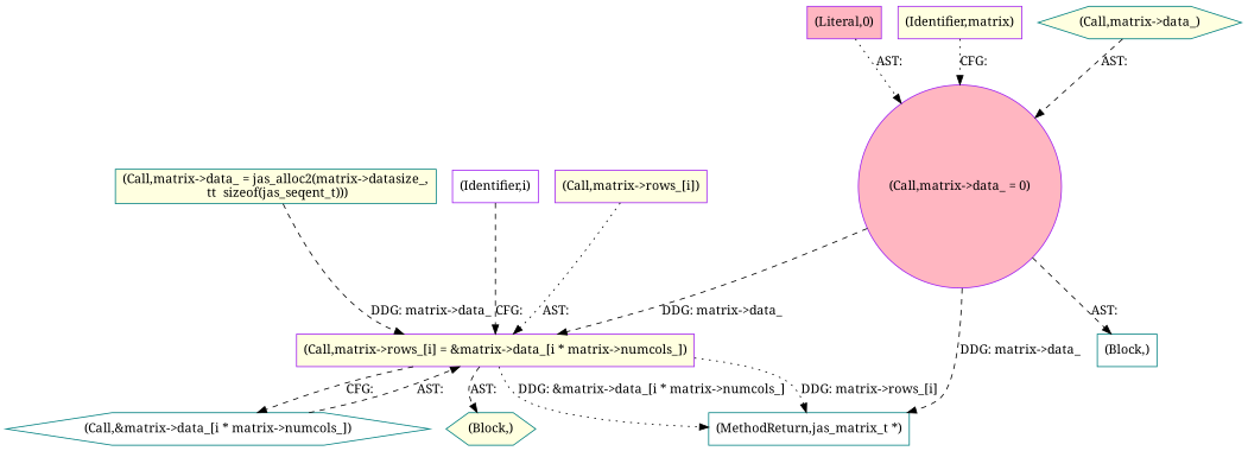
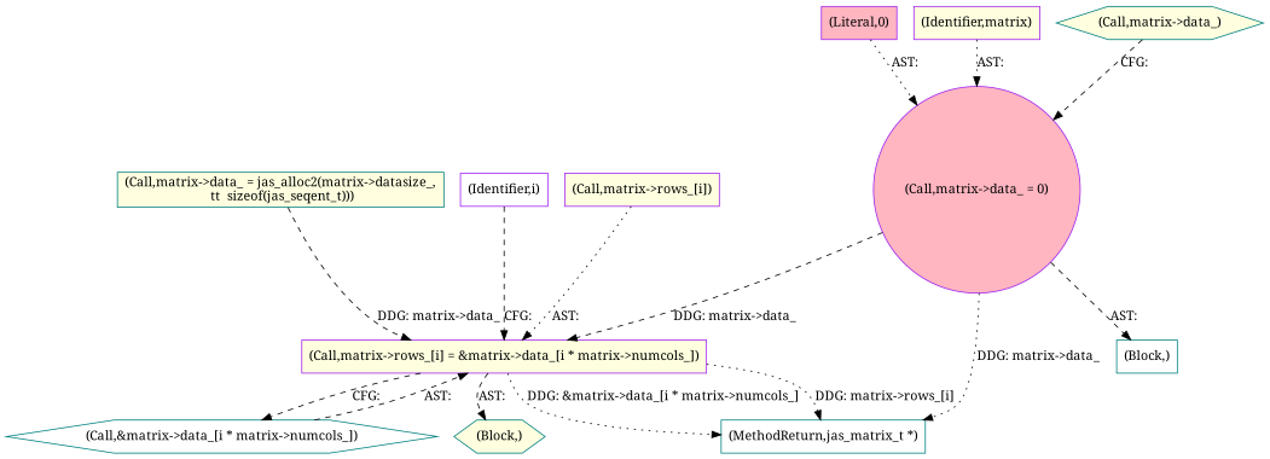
  digraph {
    fontname="Noto Serif"
    node [color=purple fillcolor=lightyellow fontname="Noto Serif" shape=box style=filled]
    edge [fontname="Noto Serif" style=dashed]
    n1 [fillcolor=lightpink label="(Call,matrix->data_ = 0)" shape=circle]
    n2 [label="(Call,matrix->rows_[i] = &matrix->data_[i * matrix->numcols_])"]
    n3 [color=teal fillcolor=white label="(MethodReturn,jas_matrix_t *)"]
    n4 [color=teal fillcolor=white label="(Block,)"]
    n5 [color=teal fillcolor=white label="(Call,&matrix->data_[i * matrix->numcols_])" shape=hexagon]
    n6 [color=teal label="(Block,)" shape=hexagon]
    n7 [fillcolor=lightpink label="(Literal,0)"]
    n8 [color=teal label="(Call,matrix->data_ = jas_alloc2(matrix->datasize_,\n \t\t  sizeof(jas_seqent_t)))"]
    n9 [fillcolor=white label="(Identifier,i)"]
    n10 [label="(Call,matrix->rows_[i])"]
    n11 [label="(Identifier,matrix)"]
    n12 [color=teal label="(Call,matrix->data_)" shape=hexagon]
    n1 -> n2 [label="DDG: matrix->data_"]
-   n1 -> n3 [label="DDG: matrix->data_"]
+   n1 -> n3 [label="DDG: matrix->data_" style=dotted]
    n1 -> n4 [label="AST: "]
    n2 -> n3 [label="DDG: matrix->rows_[i]" style=dotted]
    n2 -> n3 [label="DDG: &matrix->data_[i * matrix->numcols_]" style=dotted]
    n2 -> n5 [label="CFG: "]
    n2 -> n6 [label="AST: "]
    n5 -> n2 [label="AST: "]
    n7 -> n1 [label="AST: " style=dotted]
    n8 -> n2 [label="DDG: matrix->data_"]
    n9 -> n2 [label="CFG: "]
    n10 -> n2 [label="AST: " style=dotted]
-   n11 -> n1 [label="CFG: " style=dotted]
-   n12 -> n1 [label="AST: "]
+   n11 -> n1 [label="AST: " style=dotted]
+   n12 -> n1 [label="CFG: "]
  }
